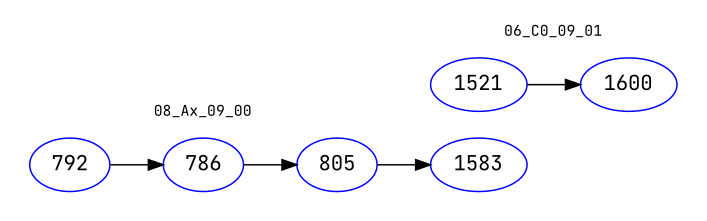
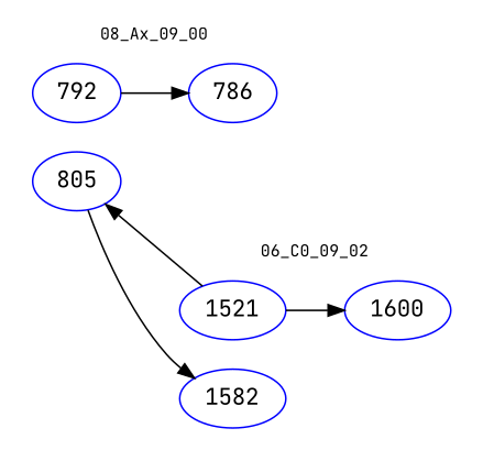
  digraph {
    fontname="JetBrains Mono"
    rankdir=LR
    node [color=blue fontname="JetBrains Mono"]
    edge [color=black fontname="JetBrains Mono"]
    n1 [label=786]
    n2 [label=792]
    n3 [label=805]
    n4 [label=1521]
-   n5 [label=1583]
+   n5 [label=1582]
    n6 [label=1600]
    subgraph cluster_1 {
      color=white
      fontsize=10
      label="08_Ax_09_00"
      n1
      n2
      n3
    }
    subgraph cluster_2 {
      color=white
      fontsize=10
-     label="06_C0_09_01"
+     label="06_C0_09_02"
      n4
      n5
      n6
    }
-   n1 -> n3
+   n4 -> n3
    n2 -> n1
    n3 -> n5
    n4 -> n6
  }
